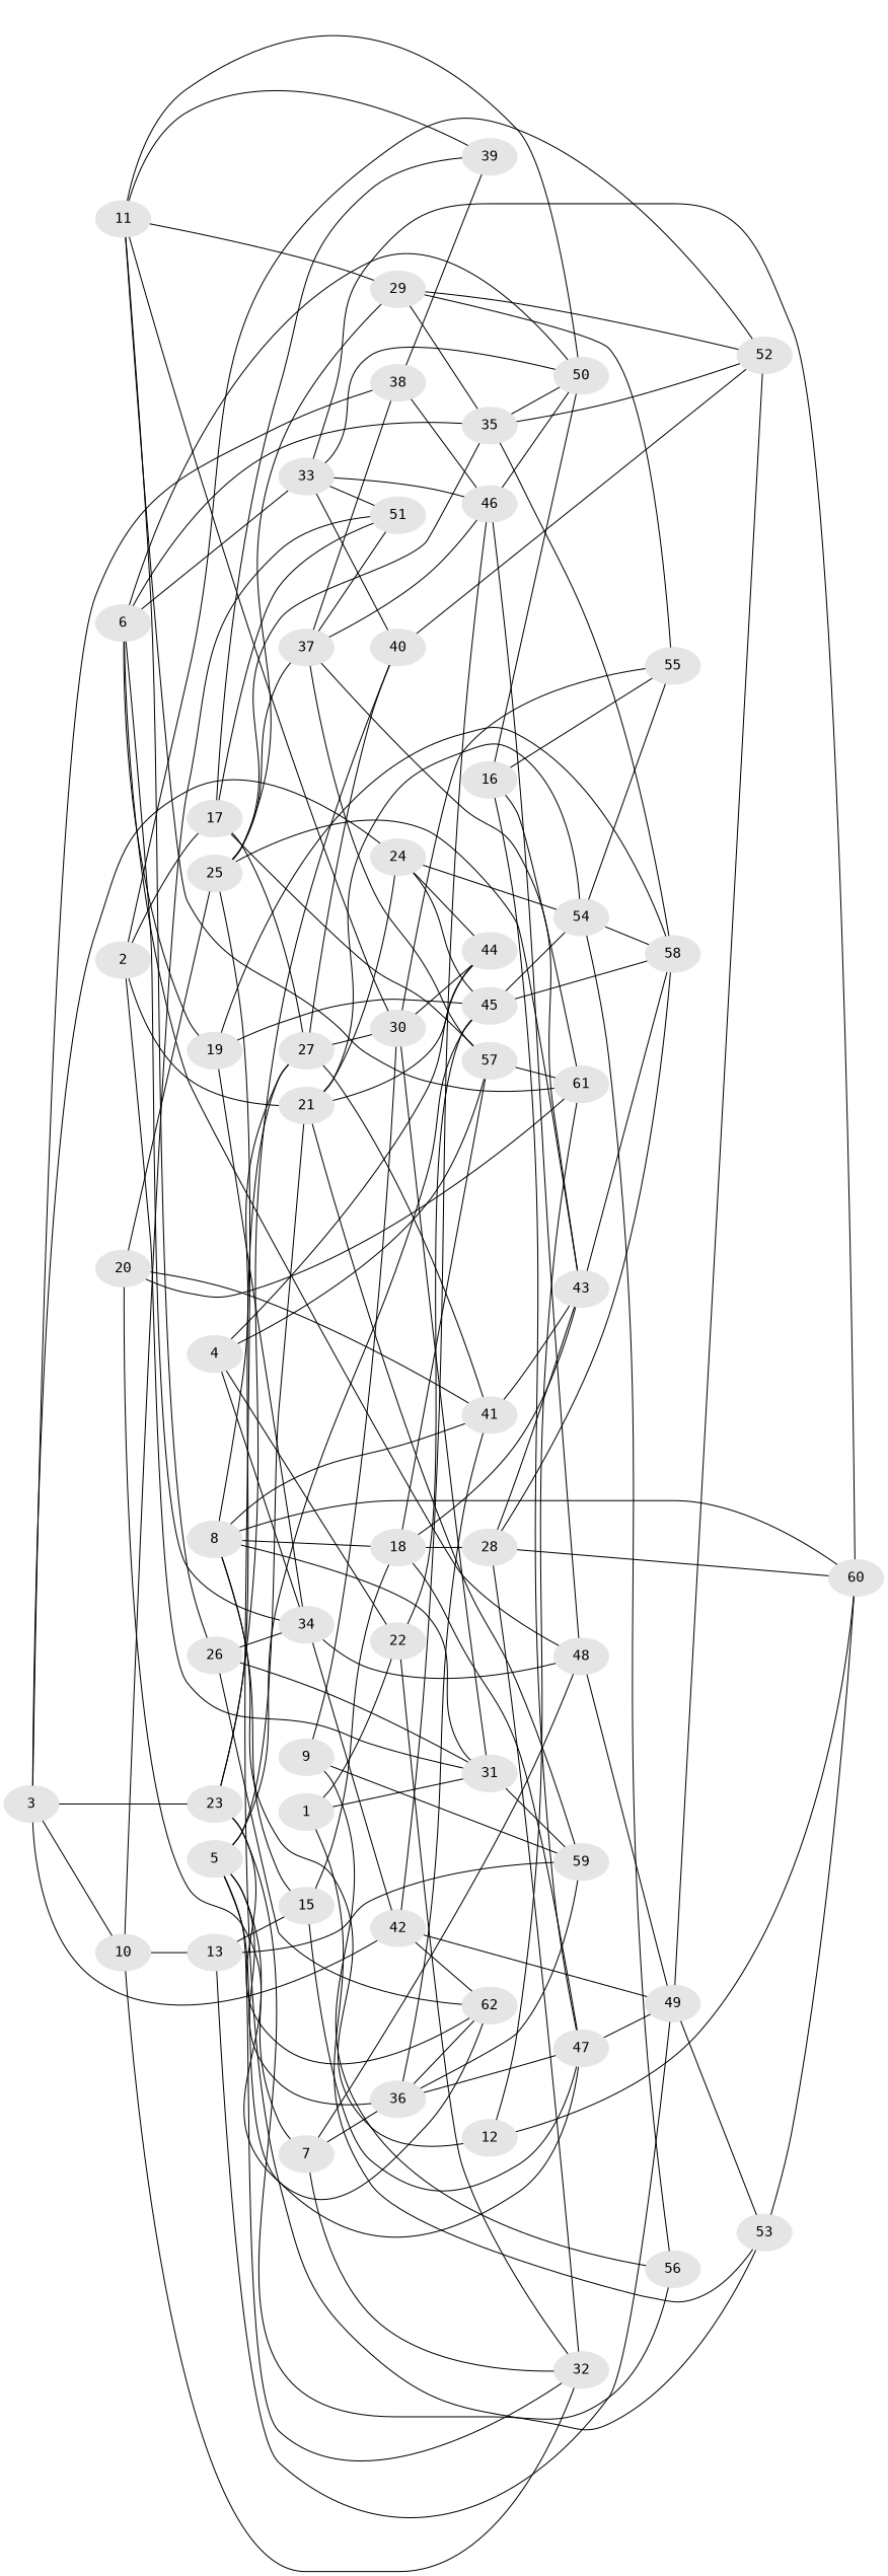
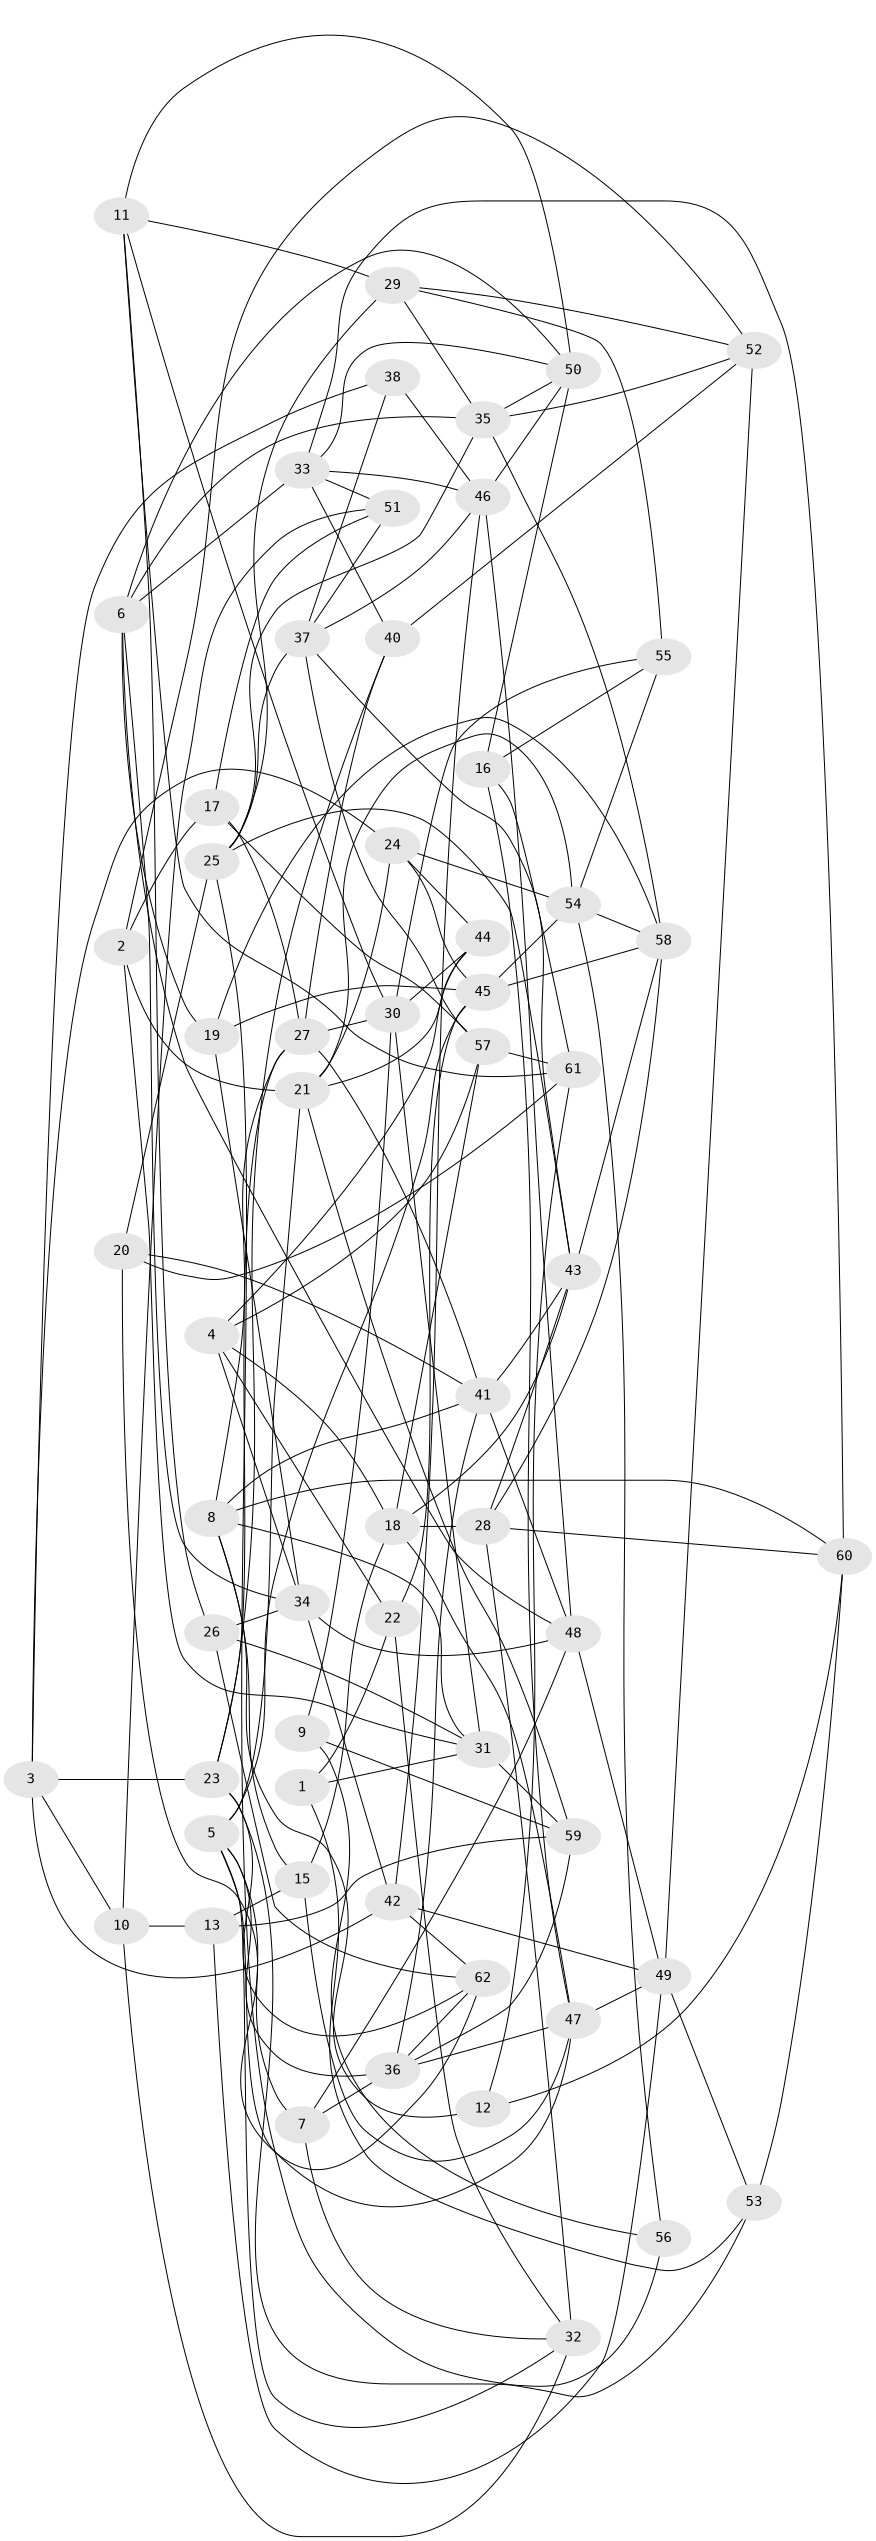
  graph {
    fontname="DejaVu Sans Mono"
    rankdir=LR
    node [color=gray90 fontname="DejaVu Sans Mono" style=filled]
    edge [fontname="DejaVu Sans Mono" weight=1.0]
    1
    22
    31
    53
    32
    45
    59
    60
    2
    17
    21
    52
    57
    27
    51
-   39
    24
    44
    54
    3
    10
    23
    42
    38
    13
    56
    62
    40
    49
    46
    4
    18
    34
    47
    28
    43
    61
    5
    7
    36
    48
    41
    58
    6
    19
    33
    35
    50
    8
    12
    15
    30
    9
    55
    11
    26
    29
    16
    20
    25
    37
    1 -- 22 [weight=2.0]
    1 -- 31
    1 -- 53
    22 -- 32
    22 -- 45
    31 -- 59
    53 -- 60
    45 -- 54
    45 -- 58
    2 -- 31
    2 -- 17
    2 -- 21
    2 -- 52
    17 -- 57
    17 -- 27
    17 -- 51
-   17 -- 39 [weight=2.0]
    21 -- 59
    21 -- 24
    21 -- 44
    21 -- 54
    57 -- 61 [weight=2.0]
    27 -- 40
    27 -- 41
    27 -- 30
    24 -- 45
    24 -- 44
    24 -- 54
    54 -- 56
    54 -- 58
    54 -- 55
    3 -- 24
    3 -- 10
    3 -- 23
    3 -- 42
    3 -- 38
    10 -- 32
    10 -- 51
    10 -- 13 [weight=2.0]
    23 -- 27
    23 -- 56 [weight=2.0]
    23 -- 62
    23 -- 40
    42 -- 62 [weight=2.0]
    42 -- 49
    42 -- 46
-   38 -- 39
    38 -- 46
    13 -- 59 [weight=2.0]
    13 -- 49
    13 -- 15
    40 -- 52
    49 -- 53
    49 -- 52
    46 -- 48
    46 -- 50
    4 -- 22
    4 -- 57
    4 -- 44
-   8 -- 18
+   4 -- 18
    4 -- 34
    18 -- 57
    18 -- 47
    18 -- 28
    18 -- 43
    34 -- 42
    34 -- 48
    47 -- 49
    28 -- 32
    28 -- 60 [weight=2.0]
    28 -- 43
    28 -- 58
    43 -- 58
    5 -- 32
    5 -- 45
    5 -- 21
    5 -- 47
    5 -- 7
    5 -- 36
    7 -- 32
    7 -- 36
    7 -- 48
    36 -- 59
    36 -- 62
    36 -- 47
    36 -- 41
    48 -- 49
    41 -- 43
+   41 -- 48
    6 -- 34
    6 -- 48
    6 -- 19
    6 -- 33
    6 -- 35
    6 -- 50
    19 -- 45
    19 -- 34
    19 -- 58
    33 -- 60
    33 -- 51
    33 -- 40
    33 -- 46
    33 -- 50
    35 -- 52
    35 -- 58
    35 -- 50
    8 -- 31
    8 -- 60
    8 -- 27
    8 -- 41
    8 -- 12
    8 -- 15
    12 -- 60
    12 -- 61
    15 -- 18
    15 -- 47
    30 -- 31
    30 -- 44
    30 -- 55
    9 -- 59
    9 -- 56
    9 -- 30
-   11 -- 39
    11 -- 61
    11 -- 50
    11 -- 30
    11 -- 26
    11 -- 29
    26 -- 31
    26 -- 62
    26 -- 34
    29 -- 52 [weight=2.0]
    29 -- 35
    29 -- 55
    16 -- 47
    16 -- 61
    16 -- 50
    16 -- 55
    20 -- 62
    20 -- 61
    20 -- 41
    20 -- 25
    25 -- 53
    25 -- 43
    25 -- 35
    25 -- 29
    25 -- 37
    37 -- 57
    37 -- 51
    37 -- 38
    37 -- 46
    37 -- 43
  }
